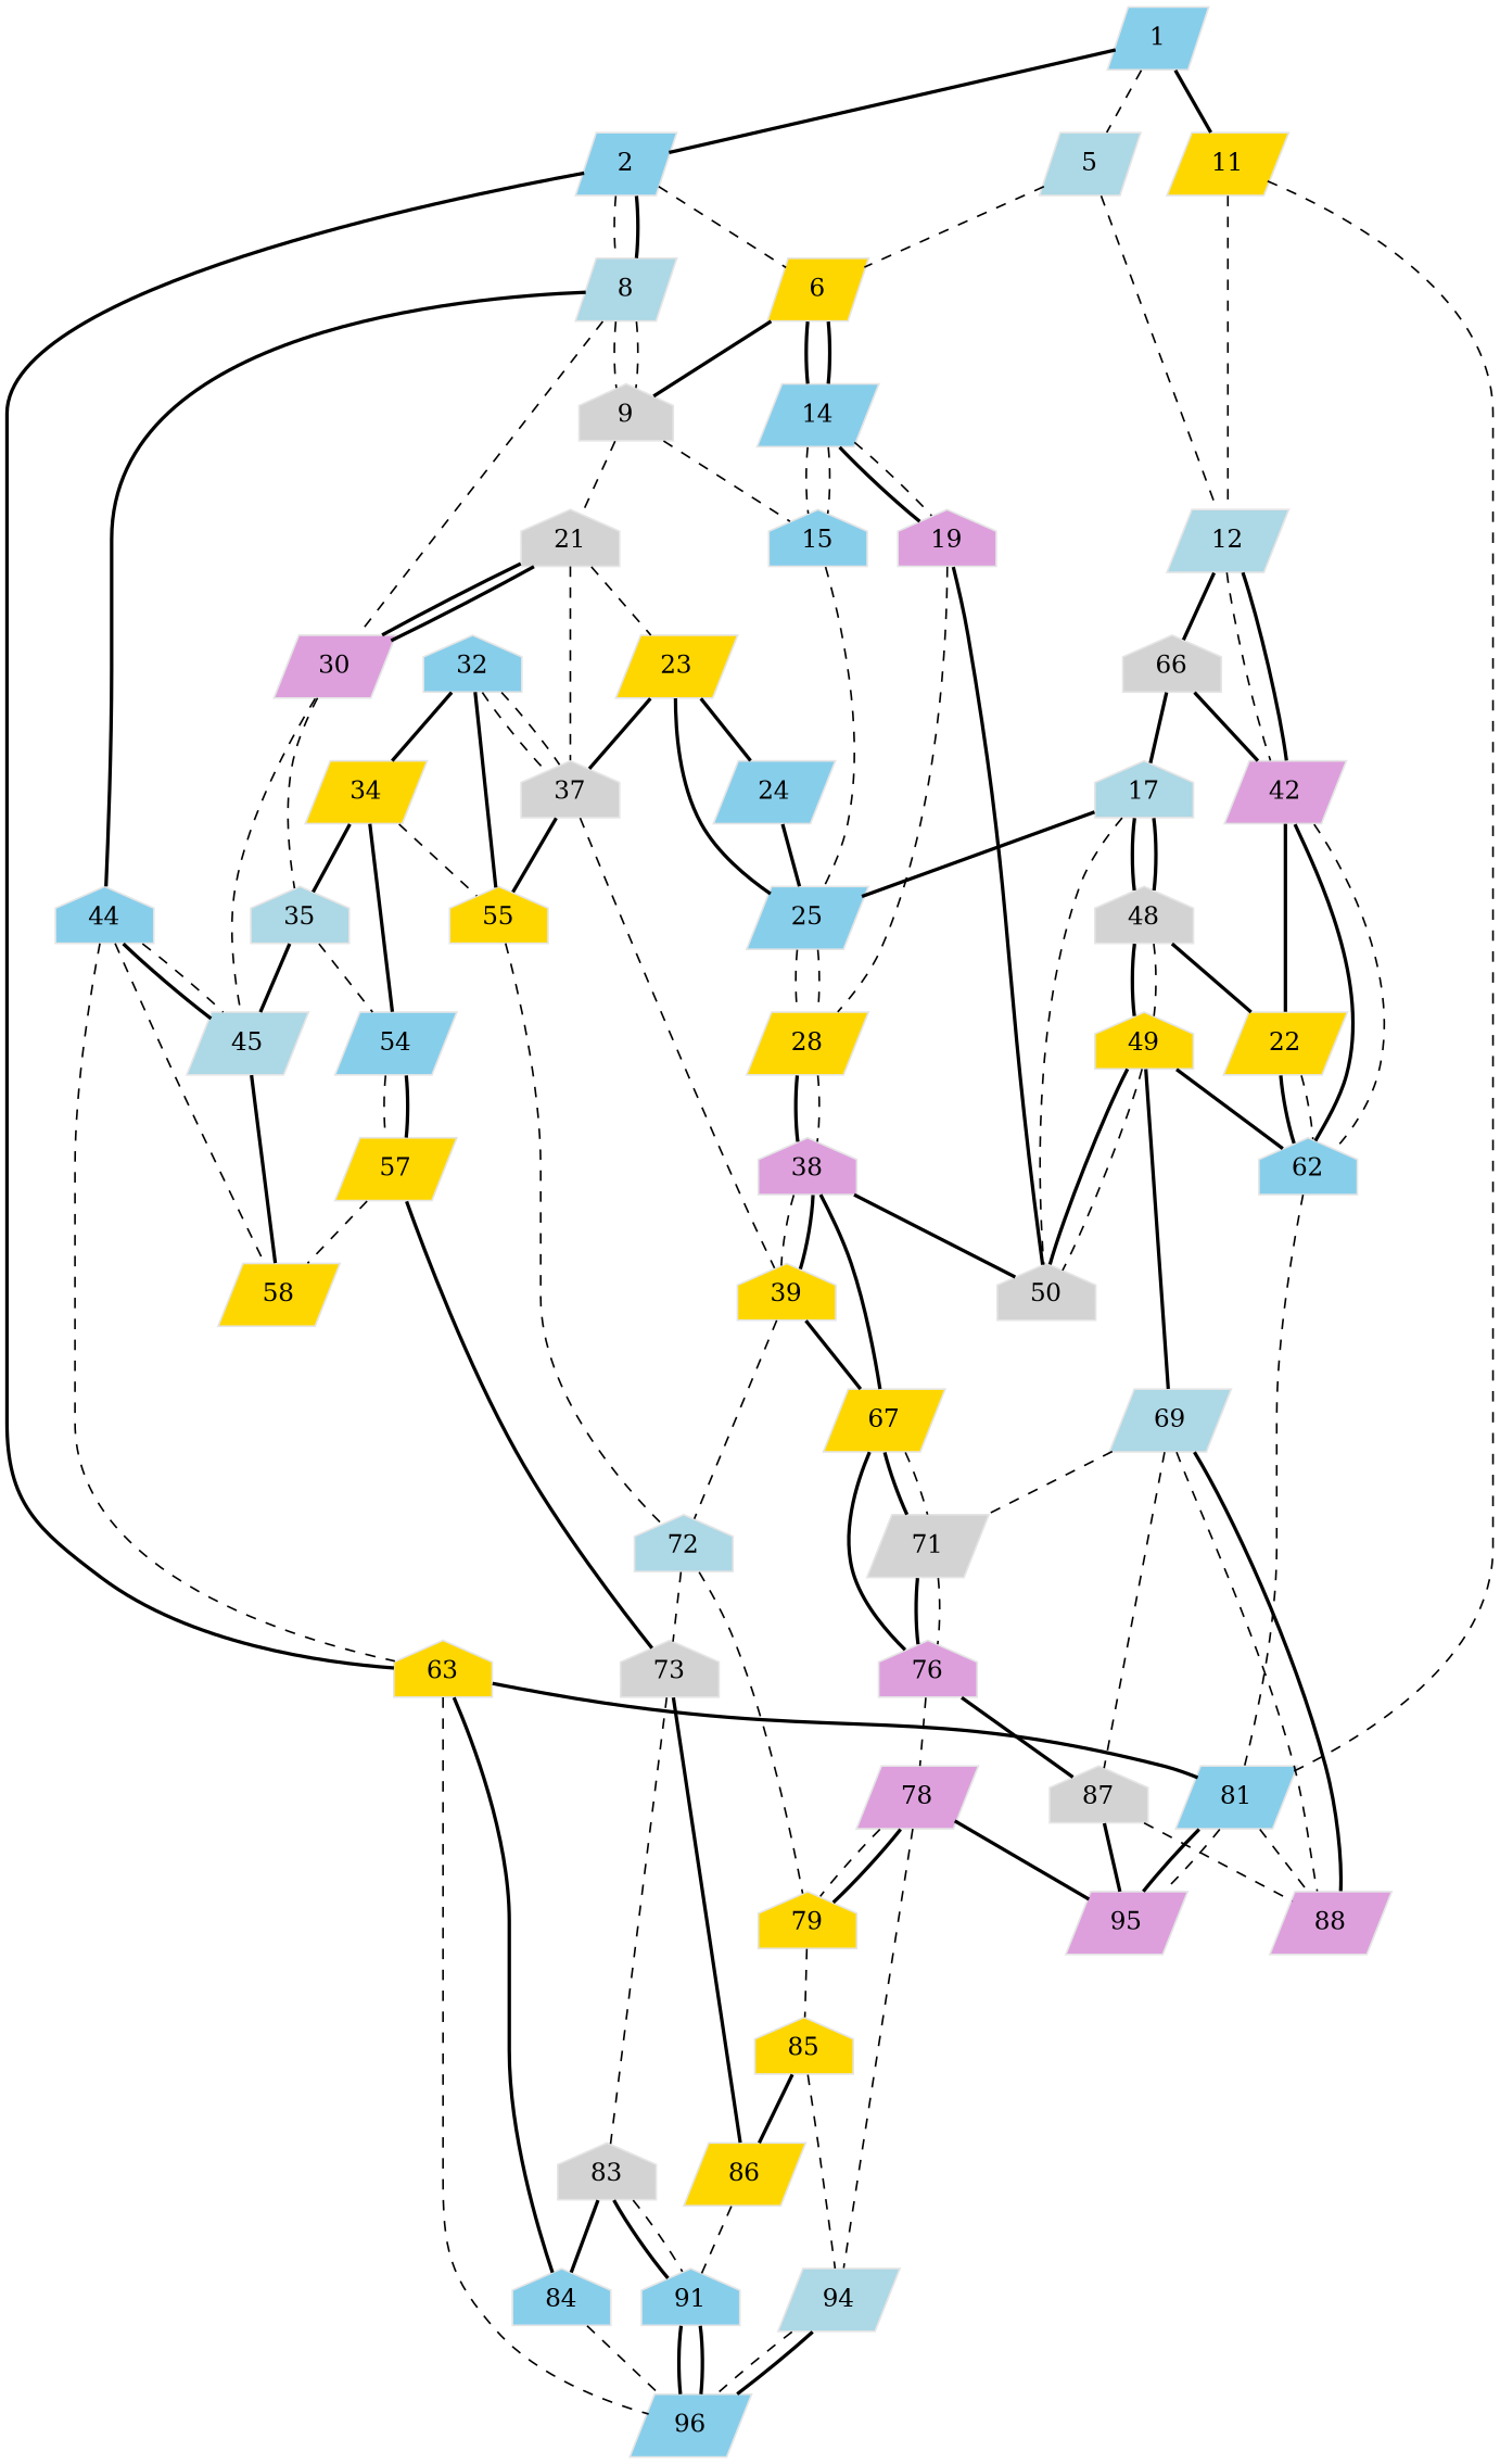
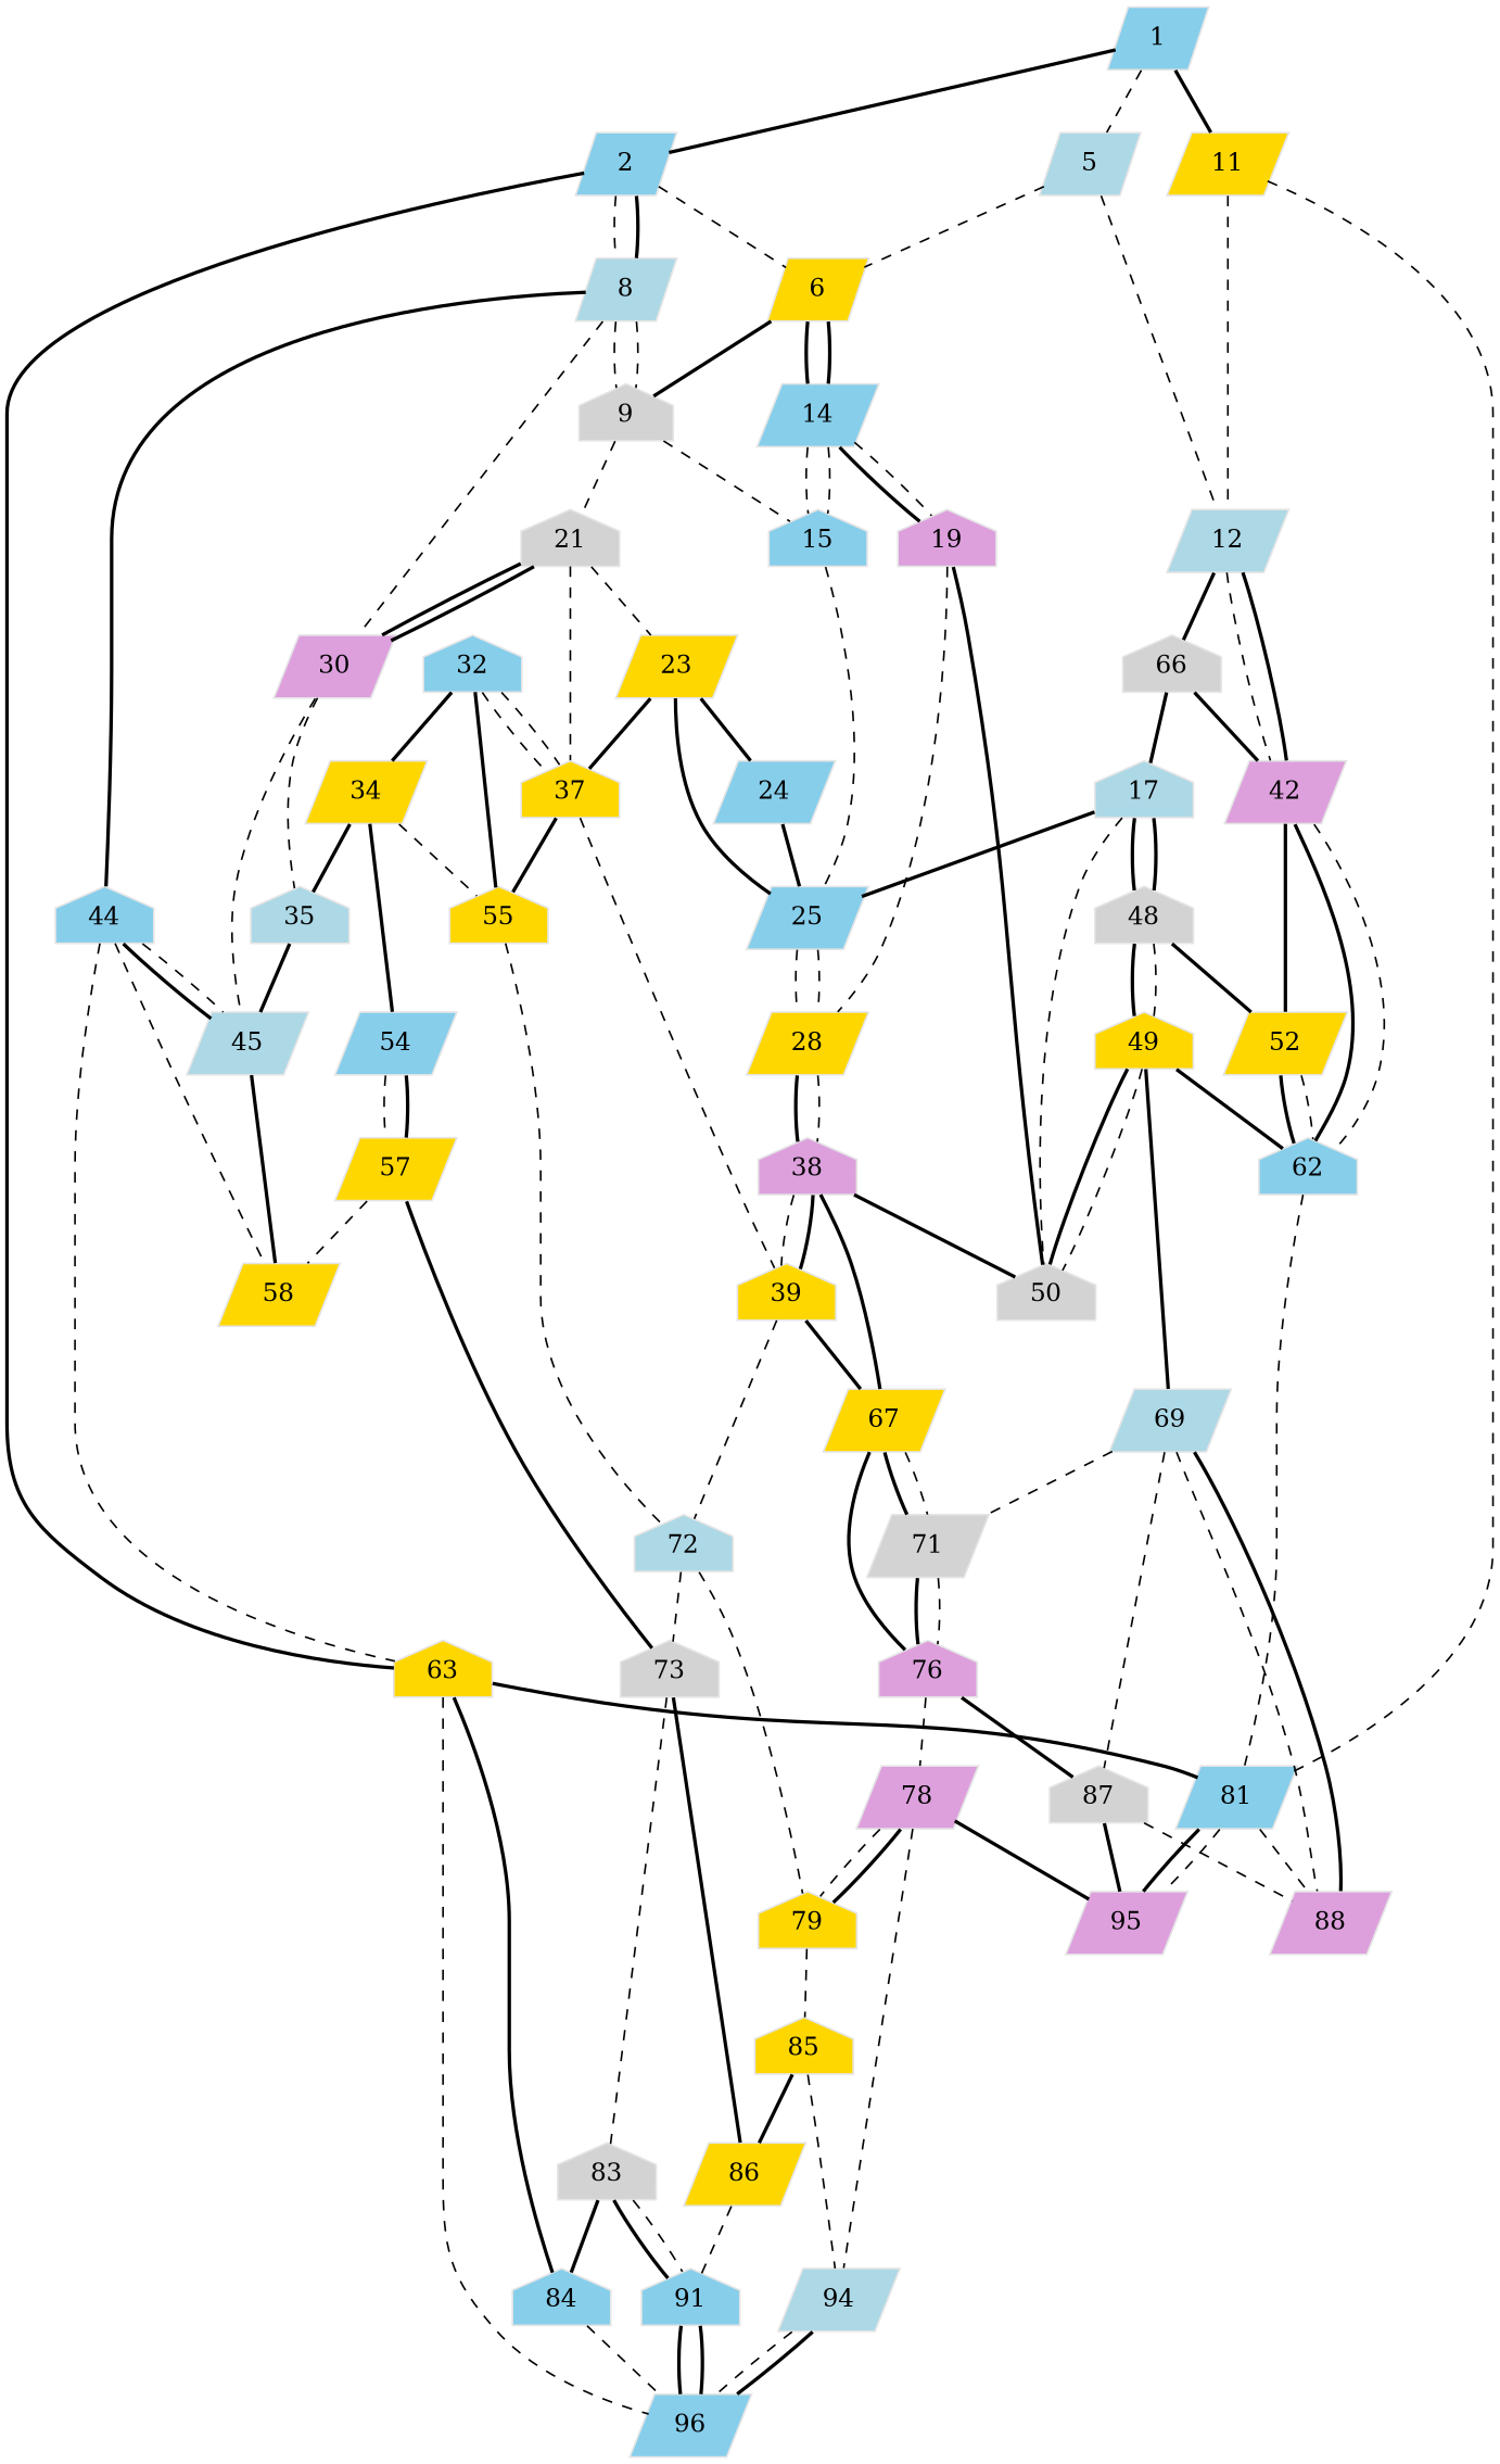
  graph {
    node [color=gray90 fillcolor=gold shape=parallelogram style=filled]
    edge [style=dashed]
    1 [fillcolor=skyblue super="+4"]
    2 [fillcolor=skyblue super="+3"]
    5 [fillcolor=lightblue]
    11
    6 [super="+7"]
    8 [fillcolor=lightblue super="+29"]
    63 [shape=house super="+64"]
    12 [fillcolor=lightblue super="+13"]
    81 [fillcolor=skyblue super="+82"]
    9 [fillcolor=lightgrey shape=house super="+10"]
    14 [fillcolor=skyblue]
    30 [fillcolor=plum super="+36"]
    44 [fillcolor=skyblue shape=house super="+60"]
    84 [fillcolor=skyblue shape=house]
    96 [fillcolor=skyblue super="+97"]
    n16 [fillcolor=lightgrey label=66 shape=house]
    42 [fillcolor=plum super="+43"]
    15 [fillcolor=skyblue shape=house super="+20"]
    21 [fillcolor=lightgrey shape=house super="+22"]
    19 [fillcolor=plum shape=house super="+27"]
    35 [fillcolor=lightblue shape=house super="+46"]
    45 [fillcolor=lightblue super="+47"]
    58 [super="+59"]
    25 [fillcolor=skyblue super="+26"]
    23 [super="+31"]
-   37 [fillcolor=lightgrey shape=house super="+41"]
+   37 [shape=house super="+41"]
    88 [fillcolor=plum]
    95 [fillcolor=plum]
    17 [fillcolor=lightblue shape=house super="+18"]
-   52 [label=22]
+   52
    62 [fillcolor=skyblue shape=house super="+65"]
    50 [fillcolor=lightgrey shape=house super="+51"]
    28
    48 [fillcolor=lightgrey shape=house]
    49 [shape=house super="+66"]
    38 [fillcolor=plum shape=house super="+61"]
    24 [fillcolor=skyblue]
    32 [fillcolor=skyblue shape=house super="+33"]
    34 [super="+53"]
    55 [shape=house super="+56"]
    39 [shape=house super="+40"]
    67 [super="+68"]
    54 [fillcolor=skyblue]
    72 [fillcolor=lightblue shape=house super="+80"]
    57 [super="+75"]
    71 [fillcolor=lightgrey]
    76 [fillcolor=plum shape=house super="+77"]
    73 [fillcolor=lightgrey shape=house super="+74"]
    79 [shape=house]
    69 [fillcolor=lightblue super="+70"]
    87 [fillcolor=lightgrey shape=house super="+89"]
    83 [fillcolor=lightgrey shape=house]
    86 [super="+90"]
    78 [fillcolor=plum super="+93"]
    85 [shape=house super="+92"]
    91 [fillcolor=skyblue shape=house]
    94 [fillcolor=lightblue]
    1 -- 2 [style=bold]
    1 -- 5
    1 -- 11 [style=bold weight=2]
    2 -- 6
    2 -- 8
    2 -- 8 [style=bold]
    2 -- 63 [style=bold]
    5 -- 6
    5 -- 12
    11 -- 12
    11 -- 81
    6 -- 9 [style=bold]
    6 -- 14 [style=bold]
    6 -- 14 [style=bold]
    8 -- 9
    8 -- 9
    8 -- 30
    8 -- 44 [style=bold]
    63 -- 81 [style=bold]
    63 -- 84 [style=bold]
    63 -- 96
    12 -- n16 [style=bold]
    12 -- 42
    12 -- 42 [style=bold]
    81 -- 88
    81 -- 95 [style=bold]
    81 -- 95
    9 -- 15
    9 -- 21
    14 -- 15
    14 -- 15
    14 -- 19 [style=bold]
    14 -- 19
    30 -- 35
    30 -- 45
    44 -- 63
    44 -- 45 [style=bold]
    44 -- 45
    44 -- 58
    84 -- 96
    n16 -- 42 [style=bold]
    n16 -- 17 [style=bold]
    42 -- 52 [style=bold]
    42 -- 62 [style=bold]
    42 -- 62
    15 -- 25
    21 -- 30 [style=bold]
    21 -- 30 [style=bold]
    21 -- 23
    21 -- 37
    19 -- 50 [style=bold]
    19 -- 28
    35 -- 45 [style=bold]
-   35 -- 54
    45 -- 58 [style=bold]
    25 -- 28
    25 -- 28
    23 -- 25 [style=bold]
    23 -- 37 [style=bold]
    23 -- 24 [style=bold]
    37 -- 55 [style=bold]
    37 -- 39
    17 -- 25 [style=bold]
    17 -- 50
    17 -- 48 [style=bold]
    17 -- 48 [style=bold]
    52 -- 62 [style=bold]
    52 -- 62
    62 -- 81
    28 -- 38 [style=bold]
    28 -- 38
    48 -- 52 [style=bold]
    48 -- 49 [style=bold]
    48 -- 49
    49 -- 62 [style=bold]
    49 -- 50 [style=bold]
    49 -- 50
    49 -- 69 [style=bold]
    38 -- 50 [style=bold]
    38 -- 39
    38 -- 39 [style=bold]
    38 -- 67 [style=bold]
    24 -- 25 [style=bold]
    32 -- 37
    32 -- 37
    32 -- 34 [style=bold]
    32 -- 55 [style=bold]
    34 -- 35 [style=bold]
    34 -- 55
    34 -- 54 [style=bold]
    55 -- 72
    39 -- 67 [style=bold]
    39 -- 72
    67 -- 71 [style=bold]
    67 -- 71
    67 -- 76 [style=bold]
    54 -- 57
    54 -- 57 [style=bold]
    72 -- 73
    72 -- 79
    57 -- 58 [weight=2]
    57 -- 73 [style=bold]
    71 -- 76 [style=bold]
    71 -- 76
    76 -- 87 [style=bold]
    76 -- 78
    73 -- 83
    73 -- 86 [style=bold]
    79 -- 85
    69 -- 88
    69 -- 88 [style=bold]
    69 -- 71
    69 -- 87
    87 -- 88
    87 -- 95 [style=bold]
    83 -- 84 [style=bold]
    83 -- 91 [style=bold]
    83 -- 91
    86 -- 91
    78 -- 95 [style=bold]
    78 -- 79
    78 -- 79 [style=bold]
    78 -- 94
    85 -- 86 [style=bold weight=2]
    85 -- 94
    91 -- 96 [style=bold]
    91 -- 96 [style=bold]
    94 -- 96
    94 -- 96 [style=bold]
  }
